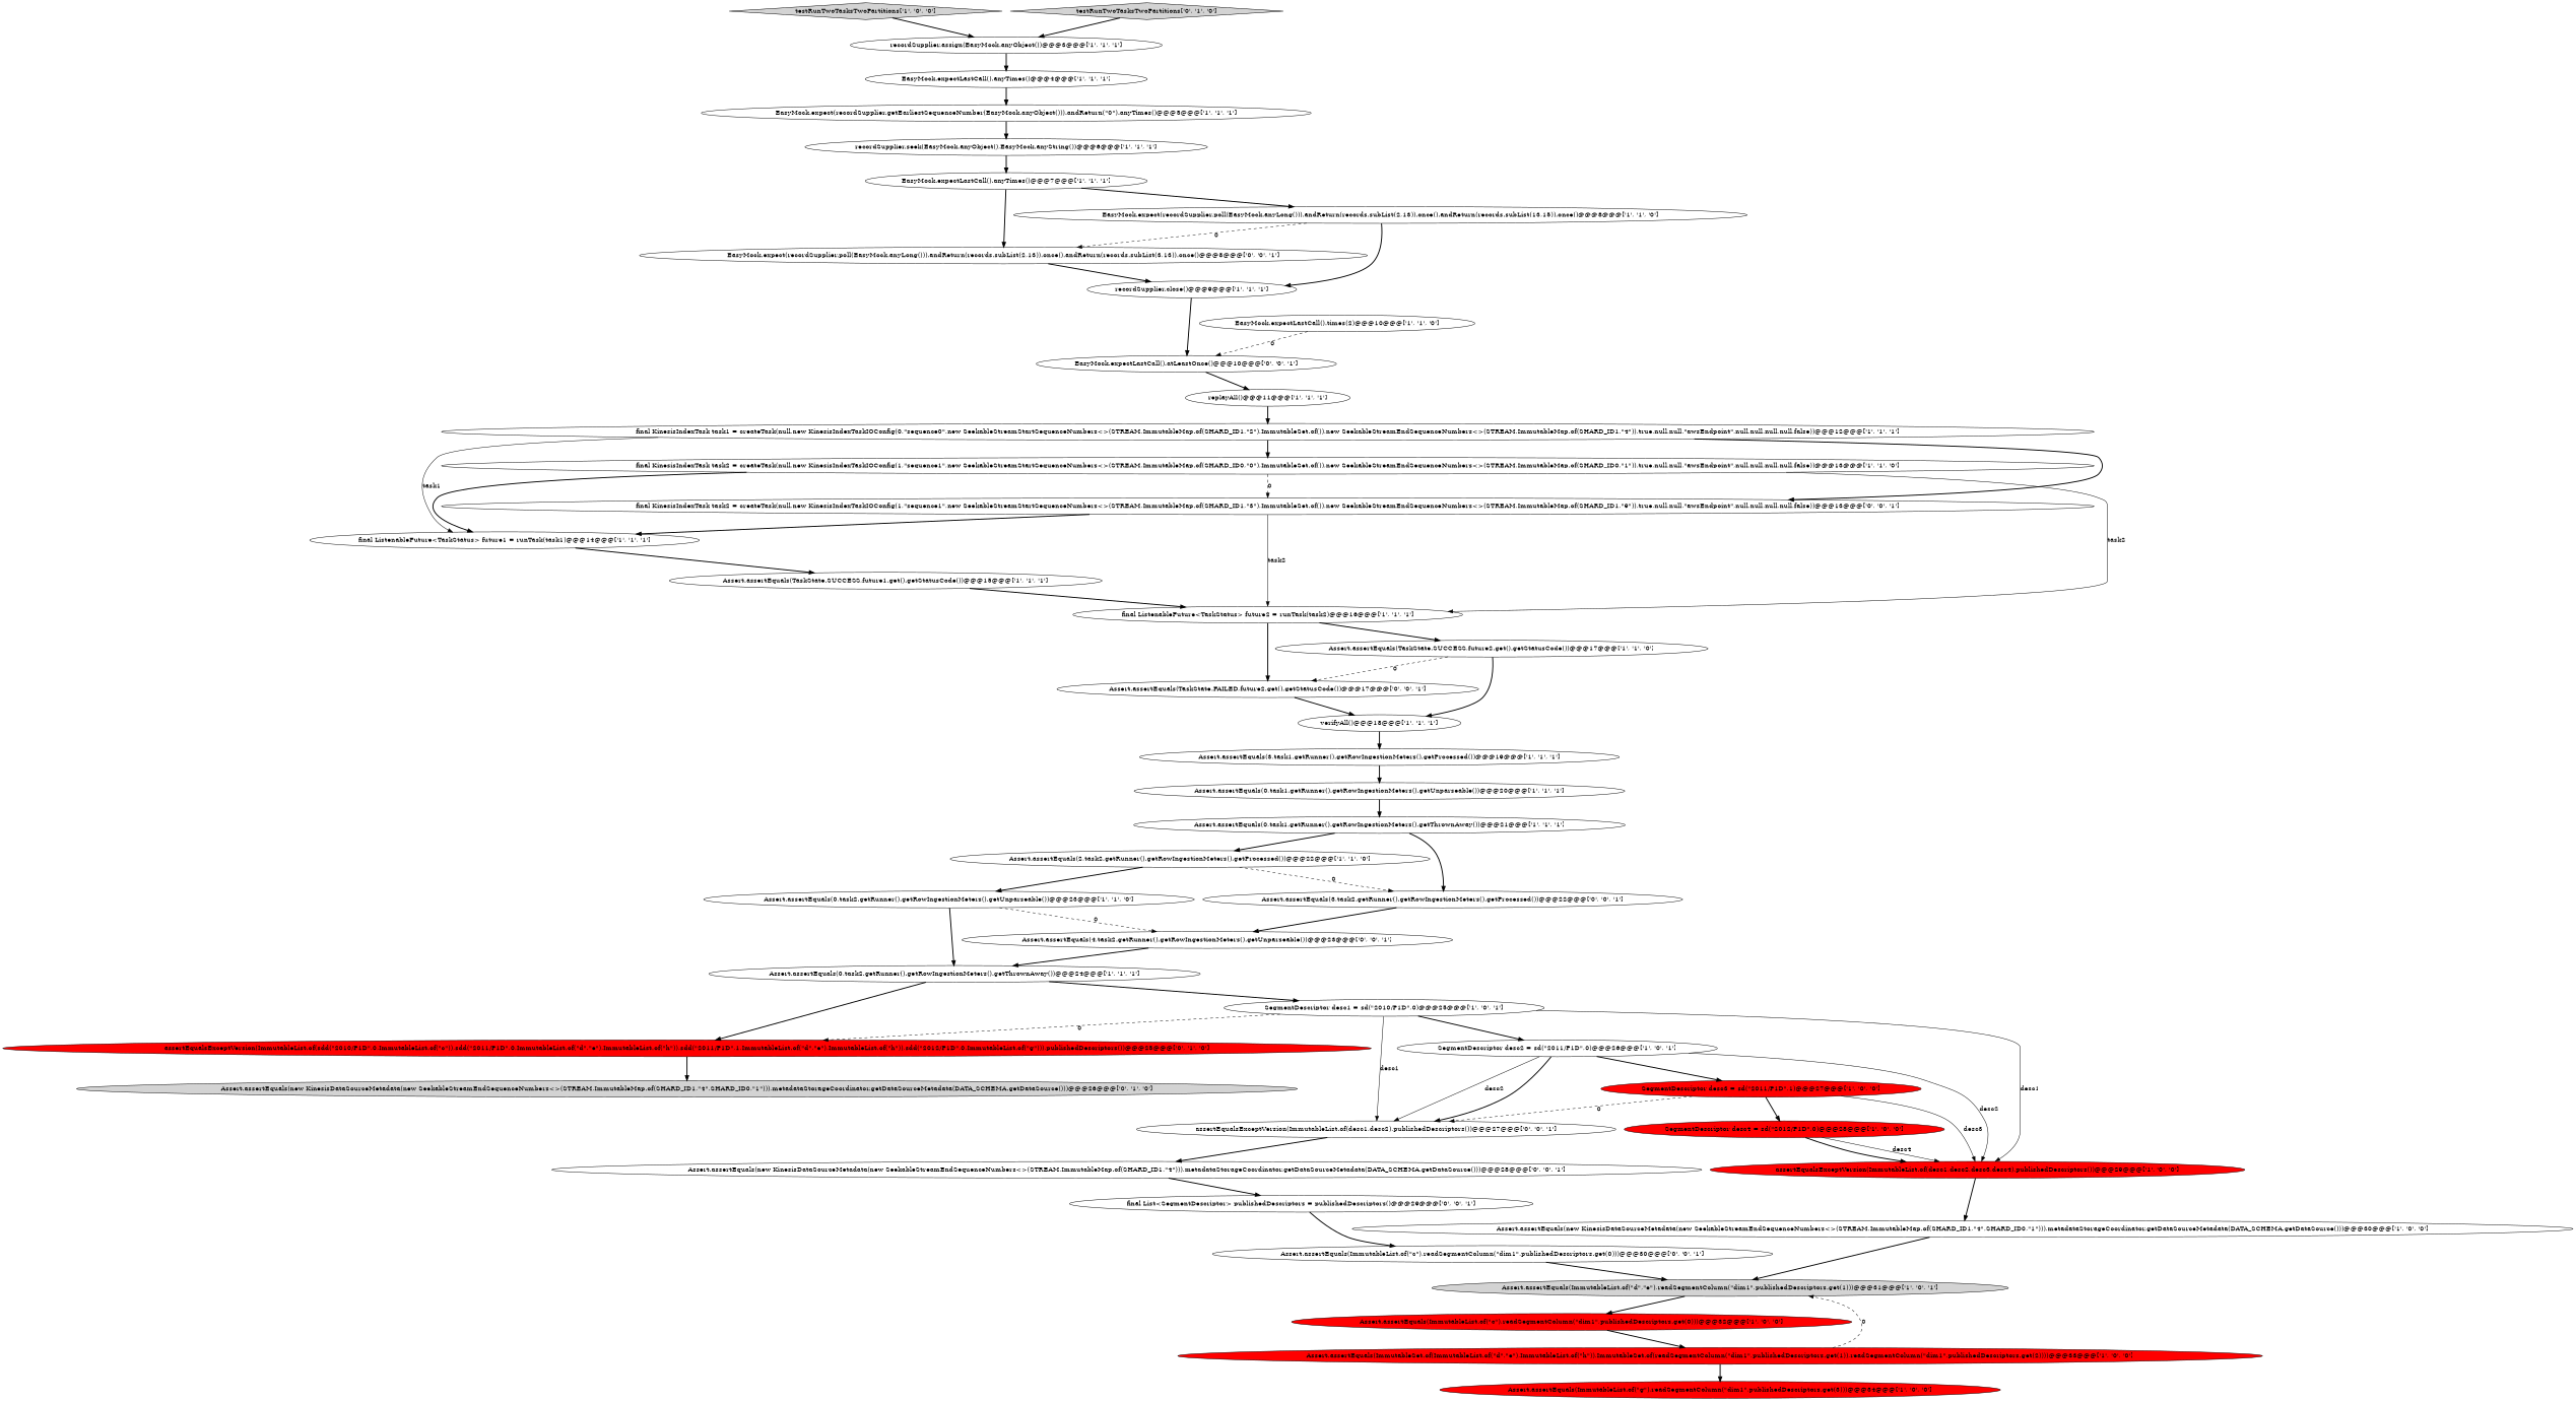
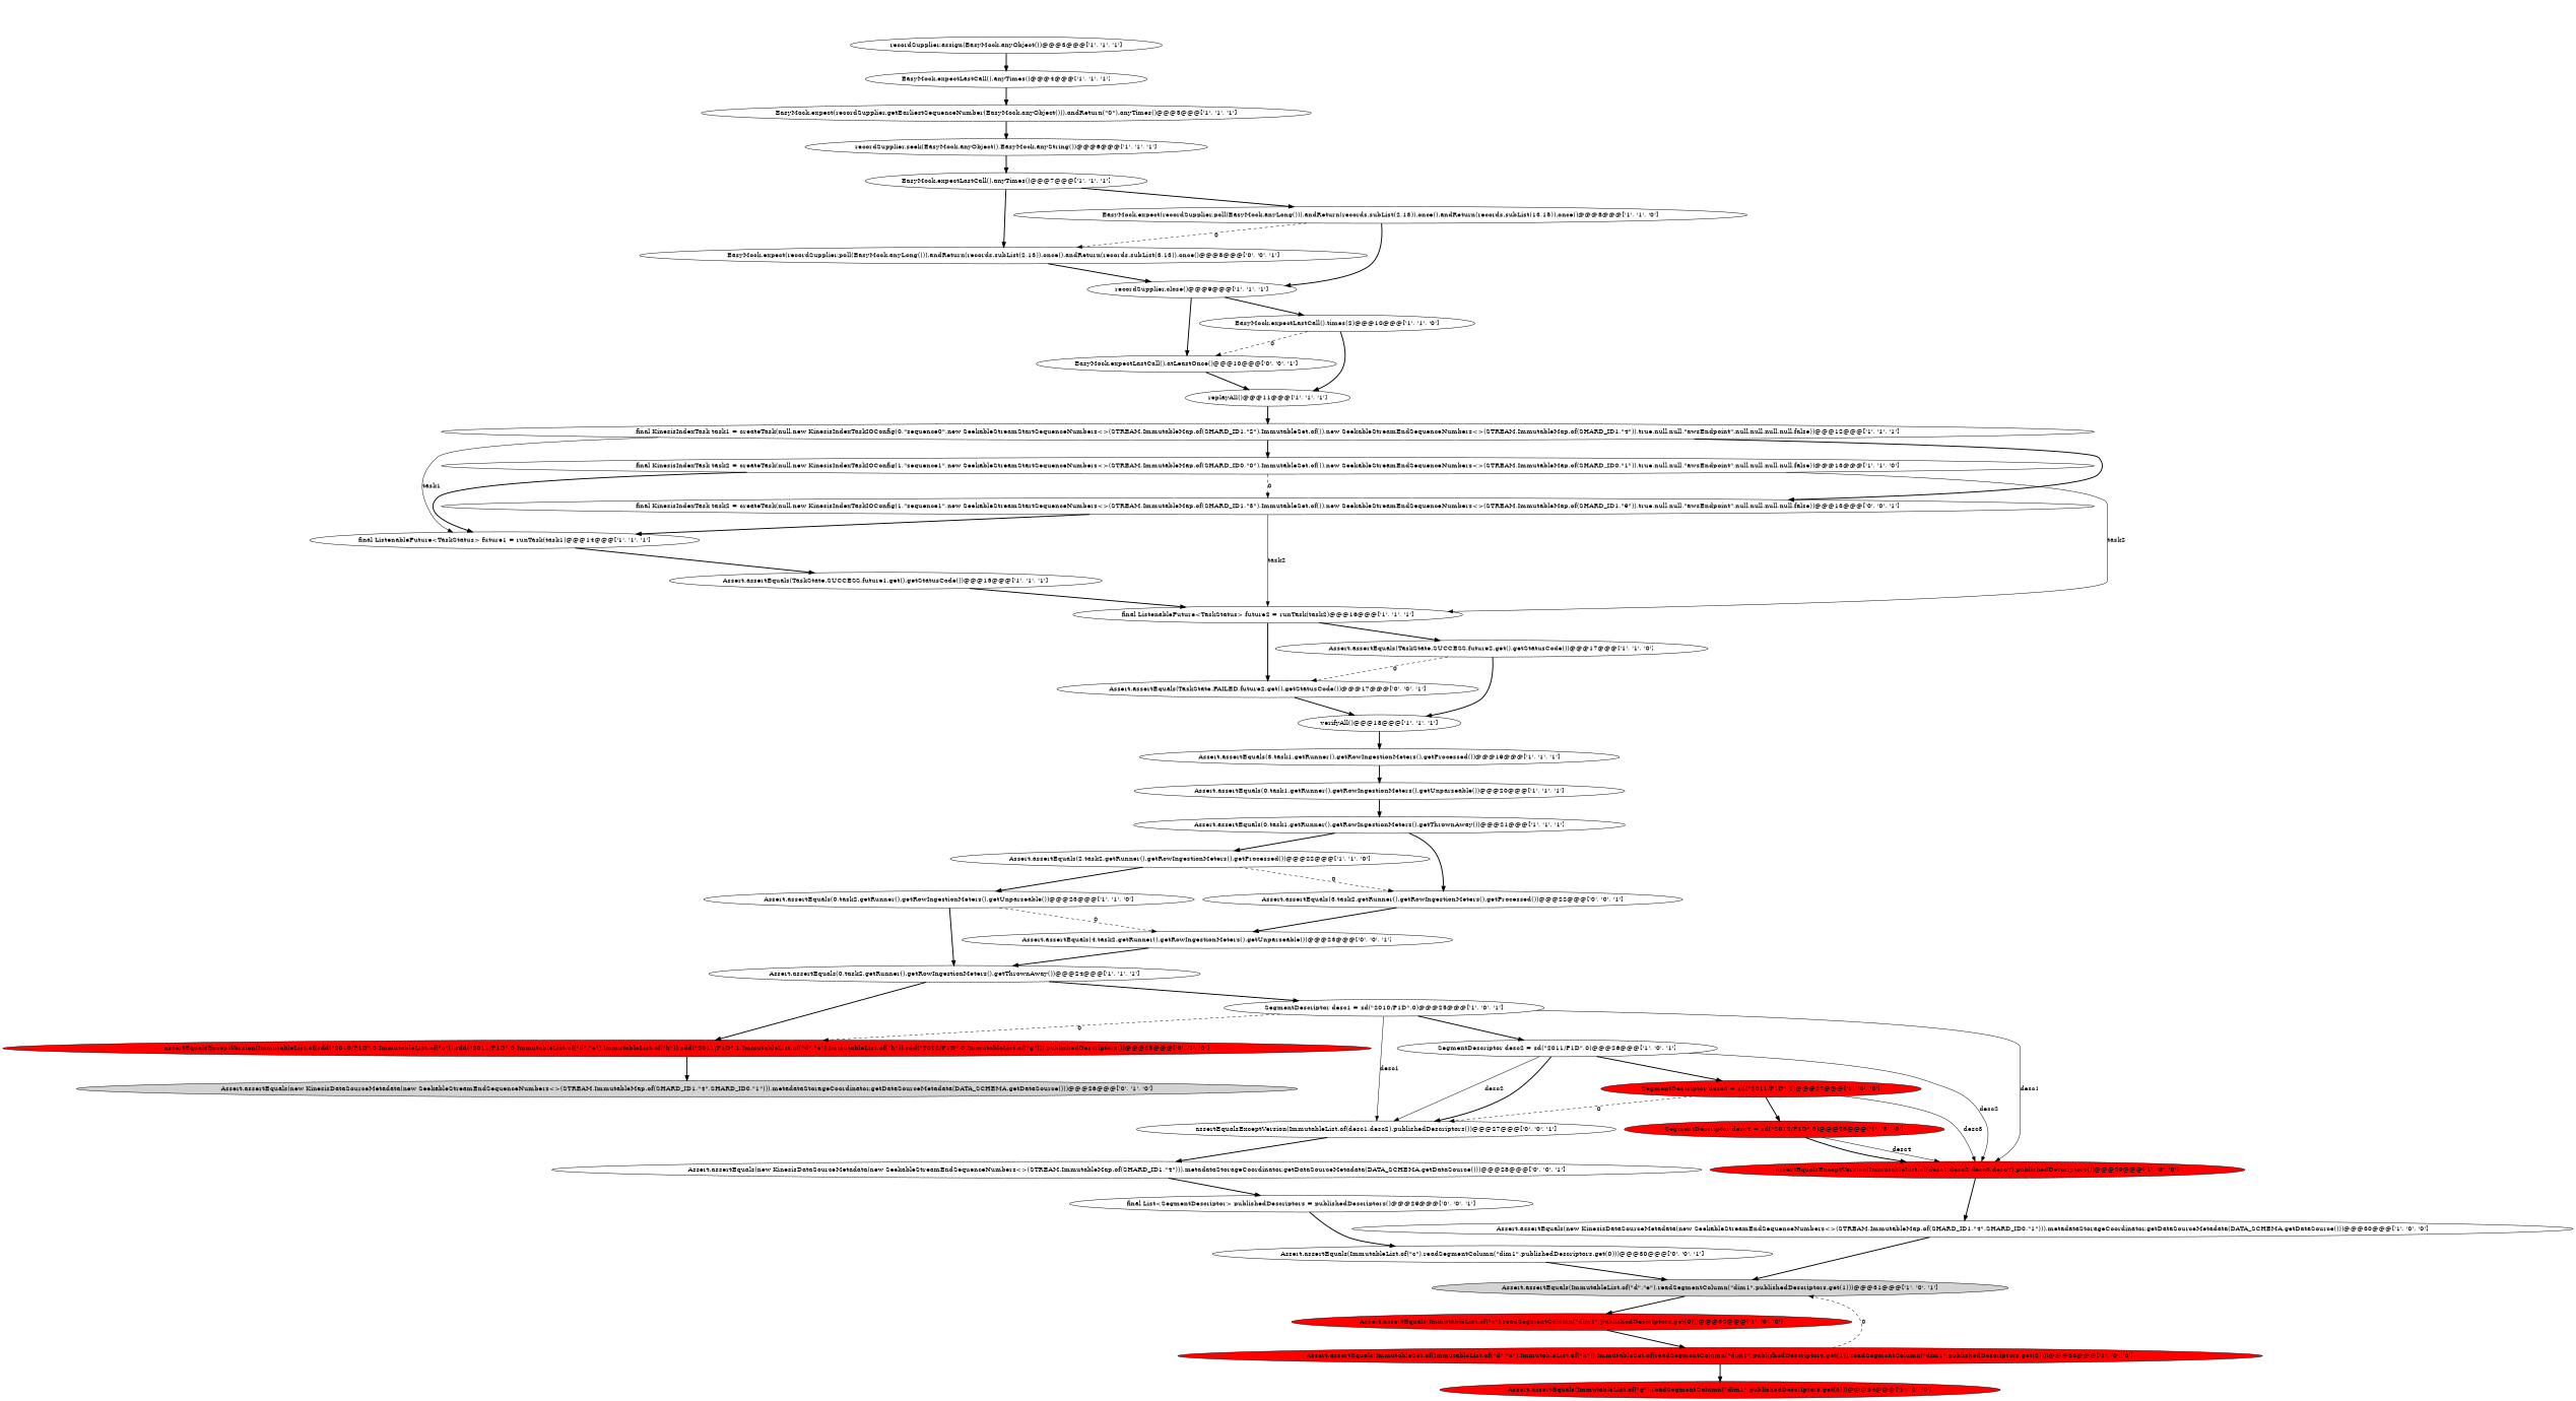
  digraph {
    node [fillcolor=white shape=ellipse style=filled]
    edge [style=bold]
    n1 [label="Assert.assertEquals(0,task1.getRunner().getRowIngestionMeters().getThrownAway())@@@21@@@['1', '1', '1']"]
    n2 [label="Assert.assertEquals(2,task2.getRunner().getRowIngestionMeters().getProcessed())@@@22@@@['1', '1', '0']"]
    n3 [label="Assert.assertEquals(3,task2.getRunner().getRowIngestionMeters().getProcessed())@@@22@@@['0', '0', '1']"]
    n4 [label="Assert.assertEquals(0,task2.getRunner().getRowIngestionMeters().getUnparseable())@@@23@@@['1', '1', '0']"]
    n5 [label="Assert.assertEquals(4,task2.getRunner().getRowIngestionMeters().getUnparseable())@@@23@@@['0', '0', '1']"]
-   n6 [fillcolor=lightgray label="testRunTwoTasksTwoPartitions['1', '0', '0']" shape=diamond]
    n7 [label="recordSupplier.assign(EasyMock.anyObject())@@@3@@@['1', '1', '1']"]
    n8 [label="EasyMock.expectLastCall().anyTimes()@@@4@@@['1', '1', '1']"]
    n9 [label="Assert.assertEquals(0,task2.getRunner().getRowIngestionMeters().getThrownAway())@@@24@@@['1', '1', '1']"]
    n10 [fillcolor=red label="assertEqualsExceptVersion(ImmutableList.of(sdd(\"2010/P1D\",0,ImmutableList.of(\"c\")),sdd(\"2011/P1D\",0,ImmutableList.of(\"d\",\"e\"),ImmutableList.of(\"h\")),sdd(\"2011/P1D\",1,ImmutableList.of(\"d\",\"e\"),ImmutableList.of(\"h\")),sdd(\"2012/P1D\",0,ImmutableList.of(\"g\"))),publishedDescriptors())@@@25@@@['0', '1', '0']"]
    n11 [label="SegmentDescriptor desc1 = sd(\"2010/P1D\",0)@@@25@@@['1', '0', '1']"]
    n12 [label="EasyMock.expect(recordSupplier.getEarliestSequenceNumber(EasyMock.anyObject())).andReturn(\"0\").anyTimes()@@@5@@@['1', '1', '1']"]
    n13 [label="recordSupplier.seek(EasyMock.anyObject(),EasyMock.anyString())@@@6@@@['1', '1', '1']"]
    n14 [label="final KinesisIndexTask task2 = createTask(null,new KinesisIndexTaskIOConfig(1,\"sequence1\",new SeekableStreamStartSequenceNumbers<>(STREAM,ImmutableMap.of(SHARD_ID1,\"3\"),ImmutableSet.of()),new SeekableStreamEndSequenceNumbers<>(STREAM,ImmutableMap.of(SHARD_ID1,\"9\")),true,null,null,\"awsEndpoint\",null,null,null,null,false))@@@13@@@['0', '0', '1']"]
    n15 [label="final ListenableFuture<TaskStatus> future2 = runTask(task2)@@@16@@@['1', '1', '1']"]
    n16 [label="final ListenableFuture<TaskStatus> future1 = runTask(task1)@@@14@@@['1', '1', '1']"]
    n17 [label="Assert.assertEquals(TaskState.FAILED,future2.get().getStatusCode())@@@17@@@['0', '0', '1']"]
    n18 [label="Assert.assertEquals(TaskState.SUCCESS,future2.get().getStatusCode())@@@17@@@['1', '1', '0']"]
    n19 [label="Assert.assertEquals(TaskState.SUCCESS,future1.get().getStatusCode())@@@15@@@['1', '1', '1']"]
    n20 [label="final KinesisIndexTask task1 = createTask(null,new KinesisIndexTaskIOConfig(0,\"sequence0\",new SeekableStreamStartSequenceNumbers<>(STREAM,ImmutableMap.of(SHARD_ID1,\"2\"),ImmutableSet.of()),new SeekableStreamEndSequenceNumbers<>(STREAM,ImmutableMap.of(SHARD_ID1,\"4\")),true,null,null,\"awsEndpoint\",null,null,null,null,false))@@@12@@@['1', '1', '1']"]
    n21 [label="final KinesisIndexTask task2 = createTask(null,new KinesisIndexTaskIOConfig(1,\"sequence1\",new SeekableStreamStartSequenceNumbers<>(STREAM,ImmutableMap.of(SHARD_ID0,\"0\"),ImmutableSet.of()),new SeekableStreamEndSequenceNumbers<>(STREAM,ImmutableMap.of(SHARD_ID0,\"1\")),true,null,null,\"awsEndpoint\",null,null,null,null,false))@@@13@@@['1', '1', '0']"]
    n22 [label="verifyAll()@@@18@@@['1', '1', '1']"]
    n23 [label="Assert.assertEquals(3,task1.getRunner().getRowIngestionMeters().getProcessed())@@@19@@@['1', '1', '1']"]
    n24 [label="EasyMock.expectLastCall().anyTimes()@@@7@@@['1', '1', '1']"]
    n25 [label="EasyMock.expect(recordSupplier.poll(EasyMock.anyLong())).andReturn(records.subList(2,13)).once().andReturn(records.subList(3,13)).once()@@@8@@@['0', '0', '1']"]
    n26 [label="EasyMock.expect(recordSupplier.poll(EasyMock.anyLong())).andReturn(records.subList(2,13)).once().andReturn(records.subList(13,15)).once()@@@8@@@['1', '1', '0']"]
    n27 [label="SegmentDescriptor desc2 = sd(\"2011/P1D\",0)@@@26@@@['1', '0', '1']"]
    n28 [label="assertEqualsExceptVersion(ImmutableList.of(desc1,desc2),publishedDescriptors())@@@27@@@['0', '0', '1']"]
    n29 [fillcolor=red label="SegmentDescriptor desc3 = sd(\"2011/P1D\",1)@@@27@@@['1', '0', '0']"]
    n30 [fillcolor=red label="assertEqualsExceptVersion(ImmutableList.of(desc1,desc2,desc3,desc4),publishedDescriptors())@@@29@@@['1', '0', '0']"]
    n31 [label="Assert.assertEquals(new KinesisDataSourceMetadata(new SeekableStreamEndSequenceNumbers<>(STREAM,ImmutableMap.of(SHARD_ID1,\"4\"))),metadataStorageCoordinator.getDataSourceMetadata(DATA_SCHEMA.getDataSource()))@@@28@@@['0', '0', '1']"]
    n32 [fillcolor=red label="SegmentDescriptor desc4 = sd(\"2012/P1D\",0)@@@28@@@['1', '0', '0']"]
    n33 [label="Assert.assertEquals(new KinesisDataSourceMetadata(new SeekableStreamEndSequenceNumbers<>(STREAM,ImmutableMap.of(SHARD_ID1,\"4\",SHARD_ID0,\"1\"))),metadataStorageCoordinator.getDataSourceMetadata(DATA_SCHEMA.getDataSource()))@@@30@@@['1', '0', '0']"]
    n34 [label="EasyMock.expectLastCall().atLeastOnce()@@@10@@@['0', '0', '1']"]
    n35 [label="replayAll()@@@11@@@['1', '1', '1']"]
    n36 [fillcolor=lightgray label="Assert.assertEquals(new KinesisDataSourceMetadata(new SeekableStreamEndSequenceNumbers<>(STREAM,ImmutableMap.of(SHARD_ID1,\"4\",SHARD_ID0,\"1\"))),metadataStorageCoordinator.getDataSourceMetadata(DATA_SCHEMA.getDataSource()))@@@26@@@['0', '1', '0']"]
    n37 [label="final List<SegmentDescriptor> publishedDescriptors = publishedDescriptors()@@@29@@@['0', '0', '1']"]
    n38 [label="Assert.assertEquals(0,task1.getRunner().getRowIngestionMeters().getUnparseable())@@@20@@@['1', '1', '1']"]
    n39 [label="recordSupplier.close()@@@9@@@['1', '1', '1']"]
    n40 [label="EasyMock.expectLastCall().times(2)@@@10@@@['1', '1', '0']"]
-   n41 [fillcolor=lightgray label="testRunTwoTasksTwoPartitions['0', '1', '0']" shape=diamond]
    n42 [label="Assert.assertEquals(ImmutableList.of(\"c\"),readSegmentColumn(\"dim1\",publishedDescriptors.get(0)))@@@30@@@['0', '0', '1']"]
    n43 [fillcolor=lightgray label="Assert.assertEquals(ImmutableList.of(\"d\",\"e\"),readSegmentColumn(\"dim1\",publishedDescriptors.get(1)))@@@31@@@['1', '0', '1']"]
    n44 [fillcolor=red label="Assert.assertEquals(ImmutableList.of(\"c\"),readSegmentColumn(\"dim1\",publishedDescriptors.get(0)))@@@32@@@['1', '0', '0']"]
    n45 [fillcolor=red label="Assert.assertEquals(ImmutableSet.of(ImmutableList.of(\"d\",\"e\"),ImmutableList.of(\"h\")),ImmutableSet.of(readSegmentColumn(\"dim1\",publishedDescriptors.get(1)),readSegmentColumn(\"dim1\",publishedDescriptors.get(2))))@@@33@@@['1', '0', '0']"]
    n46 [fillcolor=red label="Assert.assertEquals(ImmutableList.of(\"g\"),readSegmentColumn(\"dim1\",publishedDescriptors.get(3)))@@@34@@@['1', '0', '0']"]
    n1 -> n2
    n1 -> n3
    n2 -> n3 [label=0 style=dashed]
    n2 -> n4
    n3 -> n5
    n4 -> n5 [label=0 style=dashed]
    n4 -> n9
    n5 -> n9
-   n6 -> n7
    n7 -> n8
    n8 -> n12
    n9 -> n10
    n9 -> n11
    n10 -> n36
    n11 -> n10 [label=0 style=dashed]
    n11 -> n27
    n11 -> n28 [label=desc1 style=solid]
    n11 -> n30 [label=desc1 style=solid]
    n12 -> n13
    n13 -> n24
    n14 -> n15 [label=task2 style=solid]
    n14 -> n16
    n15 -> n17
    n15 -> n18
    n16 -> n19
    n17 -> n22
    n18 -> n17 [label=0 style=dashed]
    n18 -> n22
    n19 -> n15
    n20 -> n14
    n20 -> n16 [label=task1 style=solid]
    n20 -> n21
    n21 -> n14 [label=0 style=dashed]
    n21 -> n15 [label=task2 style=solid]
    n21 -> n16
    n22 -> n23
    n23 -> n38
    n24 -> n25
    n24 -> n26
    n25 -> n39
    n26 -> n25 [label=0 style=dashed]
    n26 -> n39
    n27 -> n28 [label=desc2 style=solid]
    n27 -> n28
    n27 -> n29
    n27 -> n30 [label=desc2 style=solid]
    n28 -> n31
    n29 -> n28 [label=0 style=dashed]
    n29 -> n30 [label=desc3 style=solid]
    n29 -> n32
    n30 -> n33
    n31 -> n37
    n32 -> n30
    n32 -> n30 [label=desc4 style=solid]
    n33 -> n43
    n34 -> n35
    n35 -> n20
    n37 -> n42
    n38 -> n1
    n39 -> n34
+   n39 -> n40
    n40 -> n34 [label=0 style=dashed]
-   n41 -> n7
+   n40 -> n35
    n42 -> n43
    n43 -> n44
    n44 -> n45
    n45 -> n43 [label=0 style=dashed]
    n45 -> n46
  }
